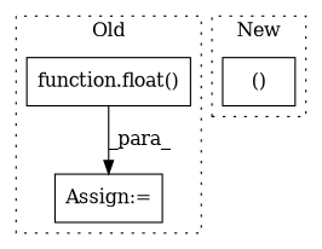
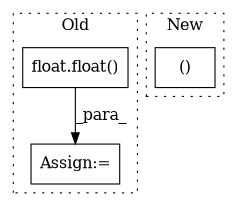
  digraph {
    node [shape=box]
-   n1 [a=75 l="6,1" label="function.float()" s="24834,24855"]
+   n1 [a=75 l="6,1" label="float.float()" s="24834,24855"]
    n2 [a=68 l=4 label="Assign:=" s=24829]
    n3 [a=54 l=20 label="()" s=25598]
    subgraph cluster_1 {
      label=Old
      style=dotted
      n1
      n2
    }
    subgraph cluster_2 {
      label=New
      style=dotted
      n3
    }
    n1 -> n2 [label=_para_]
  }
